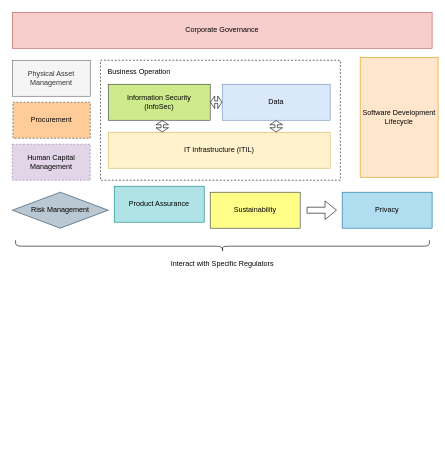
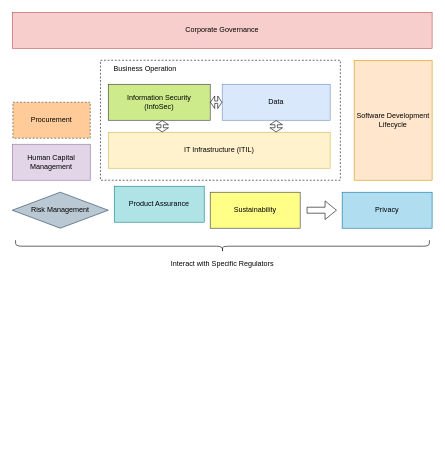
  <mxCell id="0" />
  <mxCell id="1" parent="0" />
  <mxCell id="2" value="" style="rounded=0;whiteSpace=wrap;html=1;dashed=1;" parent="1" vertex="1"><mxGeometry x="167" y="100" width="400" height="200" as="geometry" /></mxCell>
  <mxCell id="3" value="IT Infrastructure (ITIL)" style="rounded=0;whiteSpace=wrap;html=1;fillColor=#fff2cc;strokeColor=#d6b656;" parent="1" vertex="1"><mxGeometry x="180" y="220" width="370" height="60" as="geometry" /></mxCell>
  <mxCell id="4" value="Information Security&lt;br&gt;(InfoSec)" style="rounded=0;whiteSpace=wrap;html=1;fillColor=#cdeb8b;strokeColor=#36393d;" parent="1" vertex="1"><mxGeometry x="180" y="140" width="170" height="60" as="geometry" /></mxCell>
  <mxCell id="5" value="Data" style="rounded=0;whiteSpace=wrap;html=1;fillColor=#dae8fc;strokeColor=#6c8ebf;" parent="1" vertex="1"><mxGeometry x="370" y="140" width="180" height="60" as="geometry" /></mxCell>
  <mxCell id="6" value="" style="shape=flexArrow;endArrow=classic;startArrow=classic;html=1;width=4;endSize=2;startSize=2;endWidth=16;startWidth=16;" parent="1" edge="1"><mxGeometry width="50" height="50" relative="1" as="geometry"><mxPoint x="270" y="220" as="sourcePoint" /><mxPoint x="270" y="200" as="targetPoint" /></mxGeometry></mxCell>
  <mxCell id="7" value="" style="shape=flexArrow;endArrow=classic;startArrow=classic;html=1;width=4;endSize=2;startSize=2;endWidth=16;startWidth=16;entryX=1;entryY=0.5;entryDx=0;entryDy=0;" parent="1" source="5" target="4" edge="1"><mxGeometry width="50" height="50" relative="1" as="geometry"><mxPoint x="371" y="230" as="sourcePoint" /><mxPoint x="371" y="210" as="targetPoint" /></mxGeometry></mxCell>
  <mxCell id="8" value="" style="shape=flexArrow;endArrow=classic;startArrow=classic;html=1;width=4;endSize=2;startSize=2;endWidth=16;startWidth=16;entryX=0.5;entryY=1;entryDx=0;entryDy=0;" parent="1" edge="1"><mxGeometry width="50" height="50" relative="1" as="geometry"><mxPoint x="460" y="220" as="sourcePoint" /><mxPoint x="460" y="200" as="targetPoint" /></mxGeometry></mxCell>
- <mxCell id="9" value="Software Development Lifecycle" style="rounded=0;whiteSpace=wrap;html=1;fillColor=#ffe6cc;strokeColor=#d79b00;" parent="1" vertex="1"><mxGeometry x="600" y="95" width="130" height="200" as="geometry" /></mxCell>
- <mxCell id="10" value="Business Operation" style="text;html=1;align=center;verticalAlign=middle;resizable=0;points=[];autosize=1;" parent="1" vertex="1"><mxGeometry x="171" y="110" width="120" height="20" as="geometry" /></mxCell>
- <mxCell id="11" value="Physical Asset Management" style="rounded=0;whiteSpace=wrap;html=1;fillColor=#f5f5f5;strokeColor=#666666;fontColor=#333333;" parent="1" vertex="1"><mxGeometry x="20" y="100" width="130" height="60" as="geometry" /></mxCell>
+ <mxCell id="9" value="Software Development Lifecycle" style="rounded=0;whiteSpace=wrap;html=1;fillColor=#ffe6cc;strokeColor=#d79b00;" parent="1" vertex="1"><mxGeometry x="590" y="100" width="130" height="200" as="geometry" /></mxCell>
+ <mxCell id="10" value="Business Operation" style="text;html=1;align=center;verticalAlign=middle;resizable=0;points=[];autosize=1;" parent="1" vertex="1"><mxGeometry x="181" y="105" width="120" height="20" as="geometry" /></mxCell>
  <mxCell id="12" value="Corporate Governance" style="rounded=0;whiteSpace=wrap;html=1;fillColor=#f8cecc;strokeColor=#b85450;" parent="1" vertex="1"><mxGeometry x="20" y="20" width="700" height="60" as="geometry" /></mxCell>
  <mxCell id="13" value="Risk Management" style="rhombus;whiteSpace=wrap;html=1;fillColor=#bac8d3;strokeColor=#23445d;" parent="1" vertex="1"><mxGeometry x="20" y="320" width="160" height="60" as="geometry" /></mxCell>
  <mxCell id="14" value="Privacy" style="rounded=0;whiteSpace=wrap;html=1;fillColor=#b1ddf0;strokeColor=#10739e;" parent="1" vertex="1"><mxGeometry x="570" y="320" width="150" height="60" as="geometry" /></mxCell>
- <mxCell id="15" value="Human Capital Management" style="rounded=0;whiteSpace=wrap;html=1;fillColor=#e1d5e7;strokeColor=#9673a6;dashed=1;" parent="1" vertex="1"><mxGeometry x="20" y="240" width="130" height="60" as="geometry" /></mxCell>
+ <mxCell id="15" value="Human Capital Management" style="rounded=0;whiteSpace=wrap;html=1;fillColor=#e1d5e7;strokeColor=#9673a6;" parent="1" vertex="1"><mxGeometry x="20" y="240" width="130" height="60" as="geometry" /></mxCell>
  <mxCell id="16" value="Product Assurance" style="rounded=0;whiteSpace=wrap;html=1;fillColor=#b0e3e6;strokeColor=#0e8088;" parent="1" vertex="1"><mxGeometry x="190" y="310" width="150" height="60" as="geometry" /></mxCell>
  <mxCell id="17" value="" style="shape=flexArrow;endArrow=classic;html=1;" parent="1" edge="1"><mxGeometry width="50" height="50" relative="1" as="geometry"><mxPoint x="511" y="350" as="sourcePoint" /><mxPoint x="561" y="350" as="targetPoint" /></mxGeometry></mxCell>
  <mxCell id="18" value="Procurement" style="rounded=0;whiteSpace=wrap;html=1;fillColor=#ffcc99;strokeColor=#36393d;dashed=1;" parent="1" vertex="1"><mxGeometry x="21" y="170" width="129" height="60" as="geometry" /></mxCell>
  <mxCell id="19" value="Sustainability" style="rounded=0;whiteSpace=wrap;html=1;fillColor=#ffff88;strokeColor=#36393d;" parent="1" vertex="1"><mxGeometry x="350" y="320" width="150" height="60" as="geometry" /></mxCell>
  <mxCell id="20" value="" style="shape=curlyBracket;whiteSpace=wrap;html=1;rounded=1;fontColor=#000000;align=center;rotation=-90;" parent="1" vertex="1"><mxGeometry x="360.5" y="65" width="20" height="690" as="geometry" /></mxCell>
  <mxCell id="21" value="Interact with Specific Regulators" style="text;html=1;align=center;verticalAlign=middle;resizable=0;points=[];autosize=1;fontColor=#000000;" parent="1" vertex="1"><mxGeometry x="275" y="430" width="190" height="20" as="geometry" /></mxCell>
